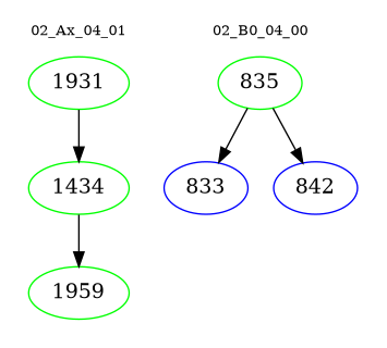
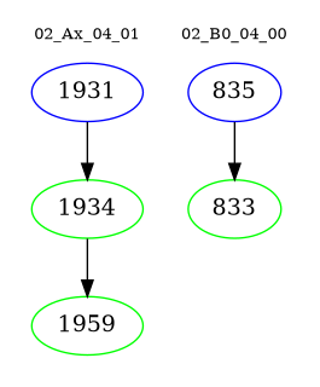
  digraph {
    node [color=green]
    edge [color=black]
-   n1 [label=1434]
-   n2 [label=1931]
+   n1 [label=1934]
+   n2 [color=blue label=1931]
    n3 [label=1959]
-   n4 [label=835]
-   n5 [color=blue label=833]
-   n6 [color=blue label=842]
+   n4 [color=blue label=835]
+   n5 [label=833]
    subgraph cluster_1 {
      color=white
      fontsize=10
      label="02_Ax_04_01"
      n1
      n2
      n3
    }
    subgraph cluster_2 {
      color=white
      fontsize=10
      label="02_B0_04_00"
      n4
      n5
-     n6
    }
    n1 -> n3
    n2 -> n1
    n4 -> n5
-   n4 -> n6
  }
